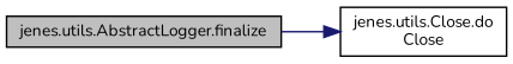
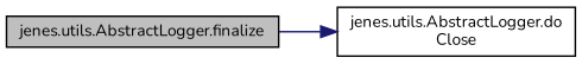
  digraph {
    rankdir=LR
    fontname=Nunito
    node [color=black fontname=Nunito fontsize=10 shape=record style=filled]
    n1 [fillcolor=grey75 fontcolor=black height=0.2 label="jenes.utils.AbstractLogger.finalize" width=0.4]
-   n2 [fillcolor=white height=0.2 label="jenes.utils.Close.do\lClose" width=0.4]
+   n2 [fillcolor=white height=0.2 label="jenes.utils.AbstractLogger.do\lClose" width=0.4]
    n1 -> n2 [color=midnightblue fontname=Nunito fontsize=10 labelfontname=Helvetica labelfontsize=10 style=solid]
  }
